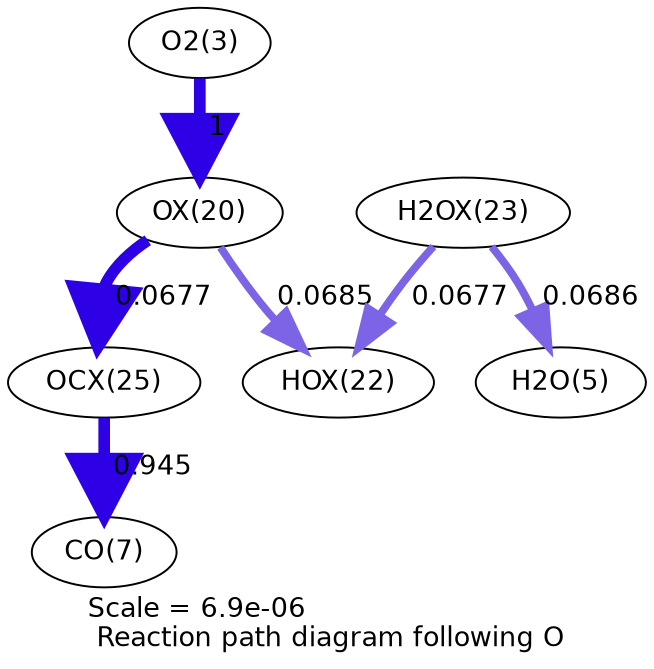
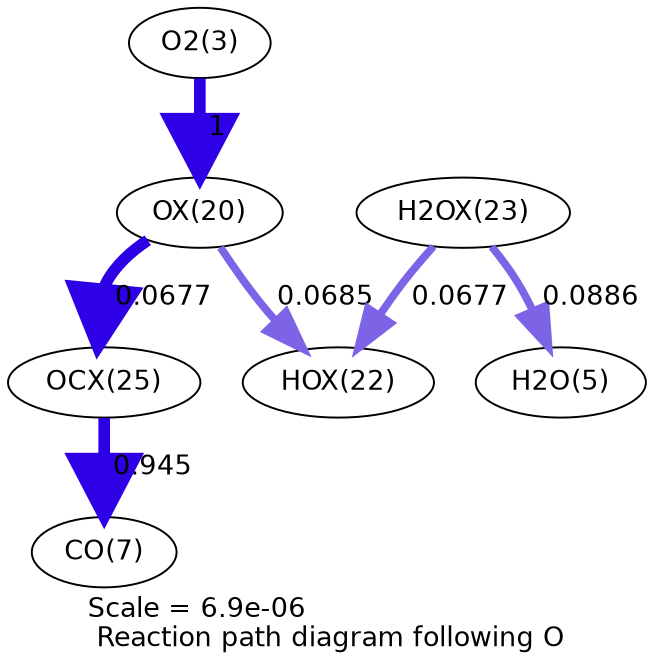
  digraph {
    fontname=Helvetica
    label="Scale = 6.9e-06\l Reaction path diagram following O"
    node [fontname=Helvetica]
    edge [arrowsize=1.99 color="0.7, 0.568, 0.9" fontname=Helvetica penwidth=3.98]
    n1 [label="O2(3)"]
    n2 [label="OX(20)"]
    n3 [label="HOX(22)"]
    n4 [label="OCX(25)"]
    n5 [label="CO(7)"]
    n6 [label="H2OX(23)"]
    n7 [label="H2O(5)"]
    n1 -> n2 [arrowsize=3 color="0.7, 1.5, 0.9" label=" 1" penwidth=6]
    n2 -> n3 [label=" 0.0685"]
    n2 -> n4 [arrowsize=2.97 color="0.7, 1.43, 0.9" label=" 0.0677" penwidth=5.95]
    n4 -> n5 [arrowsize=2.98 color="0.7, 1.45, 0.9" label=" 0.945" penwidth=5.96]
    n6 -> n3 [arrowsize=1.98 label=" 0.0677" penwidth=3.97]
-   n6 -> n7 [color="0.7, 0.569, 0.9" label=" 0.0686"]
+   n6 -> n7 [color="0.7, 0.569, 0.9" label=" 0.0886"]
  }
